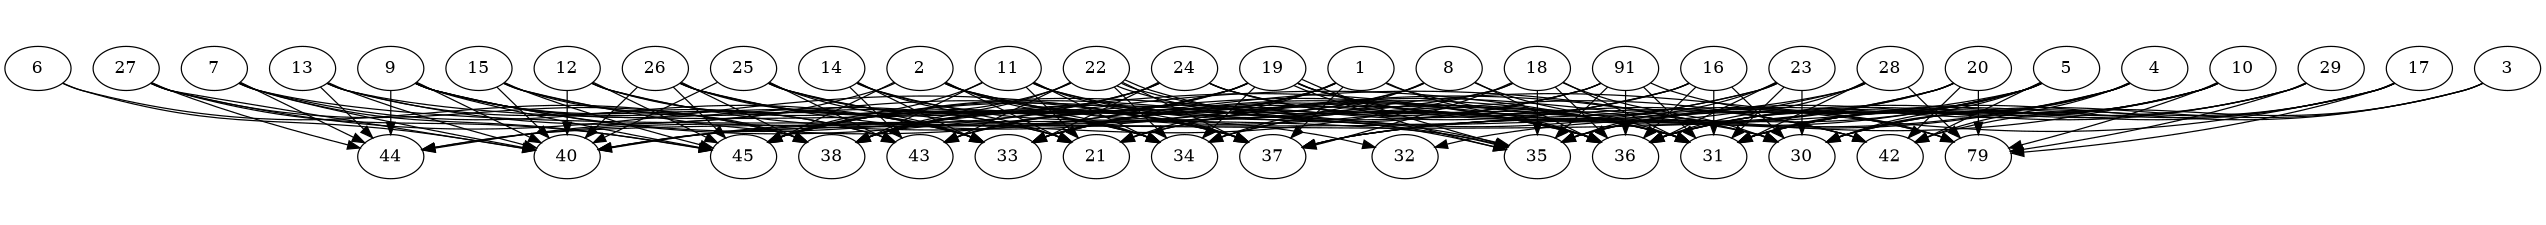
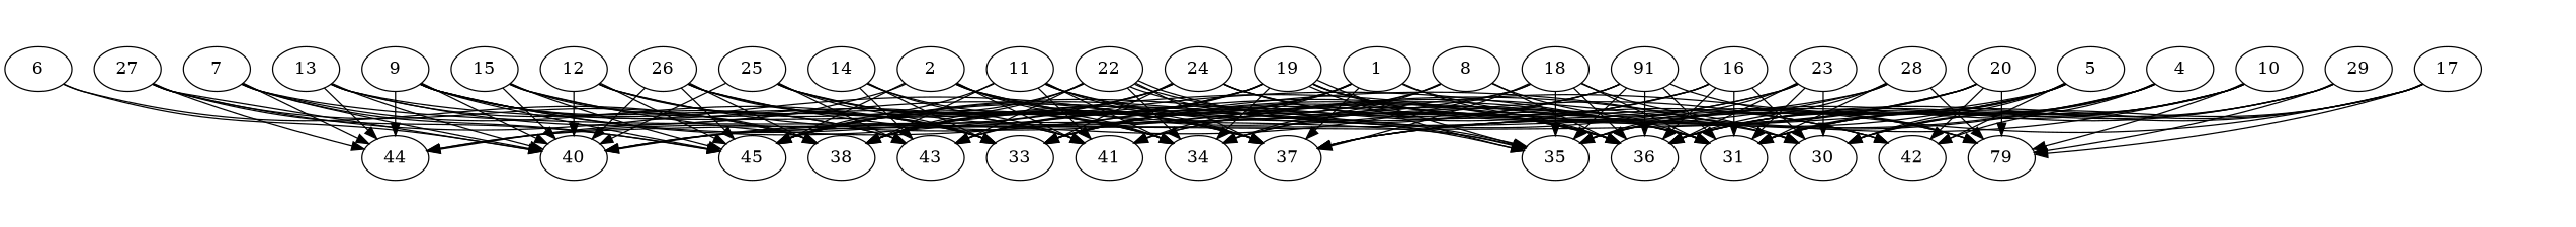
  digraph {
    node [alpha=0.01]
    1 [alpha=0.12 expect_size=25030656]
    33 [alpha=0.05 expect_size=43557888]
    36 [alpha=0.11 expect_size=44541952]
    37 [alpha=0.11 expect_size=49798144]
    38 [alpha=0.09 expect_size=34492416]
    n6 [alpha=0.14 expect_size=22748160 label=79]
-   41 [alpha=0.07 expect_size=42072064 label=21]
+   41 [alpha=0.07 expect_size=42072064]
    43 [alpha=0.11 expect_size=32743424]
    2 [expect_size=9242624]
    31 [alpha=0.18 expect_size=6950912]
    34 [alpha=0.16 expect_size=31144960]
    42 [alpha=0.03 expect_size=37509120]
    44 [expect_size=44620800]
    45 [alpha=0.03 expect_size=35742720]
-   3 [alpha=0.17 expect_size=49402880]
    30 [alpha=0.04 expect_size=51326976]
    4 [alpha=0.15 expect_size=32348160]
    5 [alpha=0.16 expect_size=26608640]
-   32 [alpha=0.18 expect_size=34484224]
    35 [alpha=0.06 expect_size=24350720]
    40 [alpha=0.14 expect_size=32104448]
    6 [alpha=0.00 expect_size=10507264]
    7 [alpha=0.04 expect_size=46801920]
    8 [alpha=0.07 expect_size=29367296]
    9 [alpha=0.09 expect_size=22779904]
    10 [alpha=0.18 expect_size=31939584]
    11 [alpha=0.10 expect_size=37287936]
    12 [alpha=0.10 expect_size=19568640]
    13 [alpha=0.08 expect_size=22087680]
    14 [alpha=0.13 expect_size=15032320]
    15 [expect_size=49343488]
    16 [alpha=0.17 expect_size=40230912]
    17 [alpha=0.07 expect_size=40866816]
    18 [alpha=0.02 expect_size=49666048]
    19 [alpha=0.19 expect_size=18953216]
    20 [expect_size=41214976]
    n37 [alpha=0.12 expect_size=36855808 label=91]
    22 [alpha=0.04 expect_size=12128256]
    23 [alpha=0.15 expect_size=35292160]
    24 [alpha=0.17 expect_size=6604800]
    25 [alpha=0.09 expect_size=36333568]
    26 [alpha=0.02 expect_size=39050240]
    27 [alpha=0.14 expect_size=32163840]
    28 [alpha=0.15 expect_size=48133120]
    29 [alpha=0.04 expect_size=6267904]
    1 -> 33
    1 -> 36
    1 -> 37
    1 -> 38
    1 -> n6
    1 -> 41
    1 -> 43
    2 -> 37
    2 -> 41
    2 -> 31
    2 -> 34
    2 -> 42
    2 -> 44
    2 -> 45
-   3 -> 31
-   3 -> 42
-   3 -> 30
    4 -> 36
    4 -> 37
    4 -> 41
    4 -> 31
    4 -> 42
    4 -> 30
    5 -> 36
    5 -> 37
    5 -> 31
    5 -> 42
    5 -> 30
-   5 -> 32
    5 -> 35
    5 -> 40
    6 -> 38
    6 -> 40
    7 -> 33
    7 -> 44
    7 -> 45
    7 -> 35
    7 -> 40
    8 -> 33
    8 -> 36
    8 -> 38
    8 -> 31
    8 -> 34
    9 -> 33
    9 -> 36
    9 -> 41
    9 -> 43
    9 -> 31
    9 -> 44
    9 -> 45
    9 -> 40
    10 -> 36
    10 -> 37
    10 -> n6
    10 -> 31
    10 -> 30
    10 -> 35
    11 -> 37
    11 -> 38
    11 -> 41
    11 -> 31
    11 -> 34
    11 -> 45
    11 -> 35
    12 -> 33
    12 -> 36
    12 -> 34
    12 -> 45
    12 -> 40
    13 -> 37
    13 -> 43
    13 -> 44
    13 -> 30
    13 -> 40
    14 -> 33
    14 -> 41
    14 -> 43
    14 -> 34
-   14 -> 32
    15 -> 38
    15 -> 41
    15 -> 45
    15 -> 30
    15 -> 40
    16 -> 36
    16 -> 43
    16 -> 31
    16 -> 34
    16 -> 45
    16 -> 30
    17 -> 36
    17 -> n6
    17 -> 31
    17 -> 34
    17 -> 30
    18 -> 36
    18 -> 37
    18 -> 31
    18 -> 44
    18 -> 30
    18 -> 35
    18 -> 40
    19 -> 36
    19 -> 38
    19 -> n6
    19 -> 43
    19 -> 34
    19 -> 42
    19 -> 44
    19 -> 45
    19 -> 35
    19 -> 35
    20 -> 33
    20 -> 37
    20 -> n6
    20 -> 41
    20 -> 42
    20 -> 35
    n37 -> 33
    n37 -> 36
    n37 -> 38
    n37 -> n6
    n37 -> 31
    n37 -> 45
    n37 -> 35
    22 -> 36
    22 -> 37
    22 -> 38
    22 -> 43
    22 -> 34
    22 -> 45
    22 -> 35
    22 -> 35
    23 -> 33
    23 -> 36
    23 -> 31
    23 -> 45
    23 -> 30
    23 -> 35
    24 -> 33
    24 -> 36
    24 -> 38
    24 -> 31
    24 -> 42
    24 -> 45
    24 -> 40
    25 -> 33
    25 -> 37
    25 -> 43
    25 -> 31
    25 -> 34
    25 -> 40
    26 -> 33
    26 -> 37
    26 -> 38
    26 -> 34
    26 -> 45
    26 -> 30
    26 -> 40
    27 -> 37
    27 -> 38
    27 -> 44
    27 -> 45
    27 -> 40
    28 -> 33
    28 -> 36
    28 -> n6
    28 -> 31
    28 -> 40
    29 -> 36
    29 -> n6
    29 -> 31
    29 -> 35
  }
